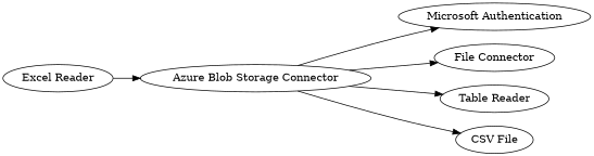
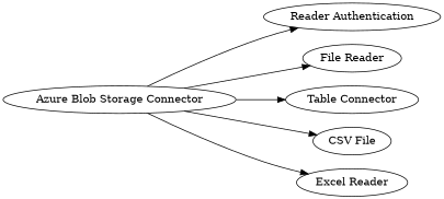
  digraph {
    rankdir=LR
-   n1 [label="Microsoft Authentication"]
+   n1 [label="Reader Authentication"]
    n2 [label="Azure Blob Storage Connector"]
-   n3 [label="File Connector"]
-   n4 [label="Table Reader"]
+   n3 [label="File Reader"]
+   n4 [label="Table Connector"]
    n5 [label="CSV File"]
    n6 [label="Excel Reader"]
    n2 -> n1
    n2 -> n3
    n2 -> n4
    n2 -> n5
-   n6 -> n2
+   n2 -> n6
  }
